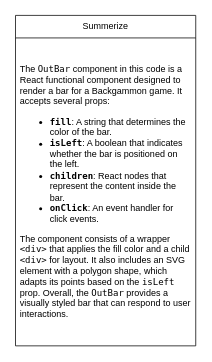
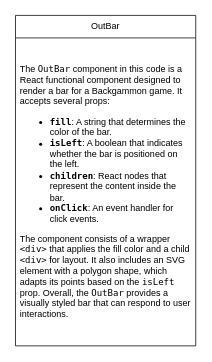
  <mxCell id="0" />
  <mxCell id="1" parent="0" />
- <mxCell id="2" value="Summerize" style="swimlane;fontStyle=0;childLayout=stackLayout;horizontal=1;startSize=30;horizontalStack=0;resizeParent=1;resizeParentMax=0;resizeLast=0;collapsible=1;marginBottom=0;whiteSpace=wrap;html=1;" vertex="1" parent="1"><mxGeometry x="20" y="20" width="240" height="440" as="geometry" /></mxCell>
+ <mxCell id="2" value="OutBar" style="swimlane;fontStyle=0;childLayout=stackLayout;horizontal=1;startSize=30;horizontalStack=0;resizeParent=1;resizeParentMax=0;resizeLast=0;collapsible=1;marginBottom=0;whiteSpace=wrap;html=1;" vertex="1" parent="1"><mxGeometry x="20" y="20" width="240" height="440" as="geometry" /></mxCell>
  <mxCell id="3" value="&lt;p&gt;The &lt;code&gt;OutBar&lt;/code&gt; component in this code is a React functional component designed to render a bar for a Backgammon game. It accepts several props:&lt;/p&gt;&lt;ul&gt;&lt;li&gt;&lt;strong&gt;&lt;code&gt;fill&lt;/code&gt;&lt;/strong&gt;: A string that determines the color of the bar.&lt;/li&gt;&lt;li&gt;&lt;strong&gt;&lt;code&gt;isLeft&lt;/code&gt;&lt;/strong&gt;: A boolean that indicates whether the bar is positioned on the left.&lt;/li&gt;&lt;li&gt;&lt;strong&gt;&lt;code&gt;children&lt;/code&gt;&lt;/strong&gt;: React nodes that represent the content inside the bar.&lt;/li&gt;&lt;li&gt;&lt;strong&gt;&lt;code&gt;onClick&lt;/code&gt;&lt;/strong&gt;: An event handler for click events.&lt;/li&gt;&lt;/ul&gt;&lt;p&gt;The component consists of a wrapper &lt;code&gt;&amp;lt;div&amp;gt;&lt;/code&gt; that applies the fill color and a child &lt;code&gt;&amp;lt;div&amp;gt;&lt;/code&gt; for layout. It also includes an SVG element with a polygon shape, which adapts its points based on the &lt;code&gt;isLeft&lt;/code&gt; prop. Overall, the &lt;code&gt;OutBar&lt;/code&gt; provides a visually styled bar that can respond to user interactions.&lt;/p&gt;" style="text;strokeColor=none;fillColor=none;align=left;verticalAlign=middle;spacingLeft=4;spacingRight=4;overflow=hidden;points=[[0,0.5],[1,0.5]];portConstraint=eastwest;rotatable=0;whiteSpace=wrap;html=1;" vertex="1" parent="2"><mxGeometry y="30" width="240" height="410" as="geometry" /></mxCell>
